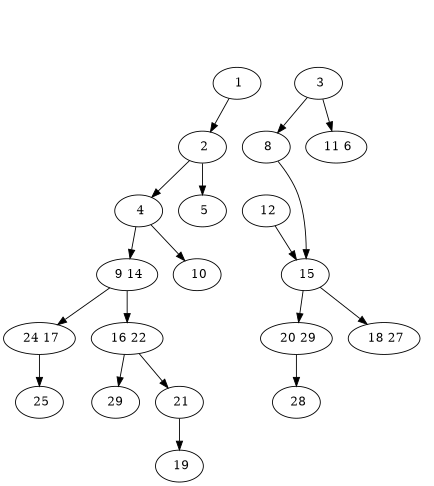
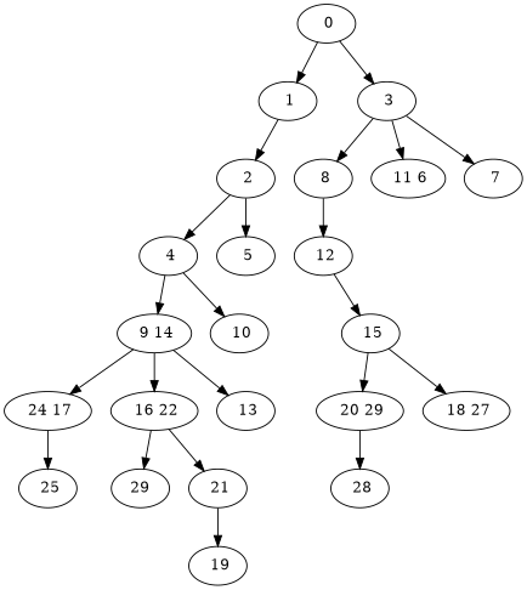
  digraph {
+   " 0"
    " 1"
    " 3"
    " 2"
    " 4"
    " 5"
    " 8"
    " 11 6"
+   " 7"
    " 9 14"
    " 10"
    " 12"
    " 24 17"
    " 16 22"
+   " 13"
    " 15"
    " 25"
    n18 [label=29]
    " 21"
    " 20 29"
    " 18 27"
    " 19"
    " 28"
+   " 0" -> " 1"
+   " 0" -> " 3"
    " 1" -> " 2"
    " 3" -> " 8"
    " 3" -> " 11 6"
+   " 3" -> " 7"
    " 2" -> " 4"
    " 2" -> " 5"
    " 4" -> " 9 14"
    " 4" -> " 10"
-   " 8" -> " 15"
+   " 8" -> " 12"
    " 9 14" -> " 24 17"
    " 9 14" -> " 16 22"
+   " 9 14" -> " 13"
    " 12" -> " 15"
    " 24 17" -> " 25"
    " 16 22" -> n18
    " 16 22" -> " 21"
    " 15" -> " 20 29"
    " 15" -> " 18 27"
    " 21" -> " 19"
    " 20 29" -> " 28"
  }
